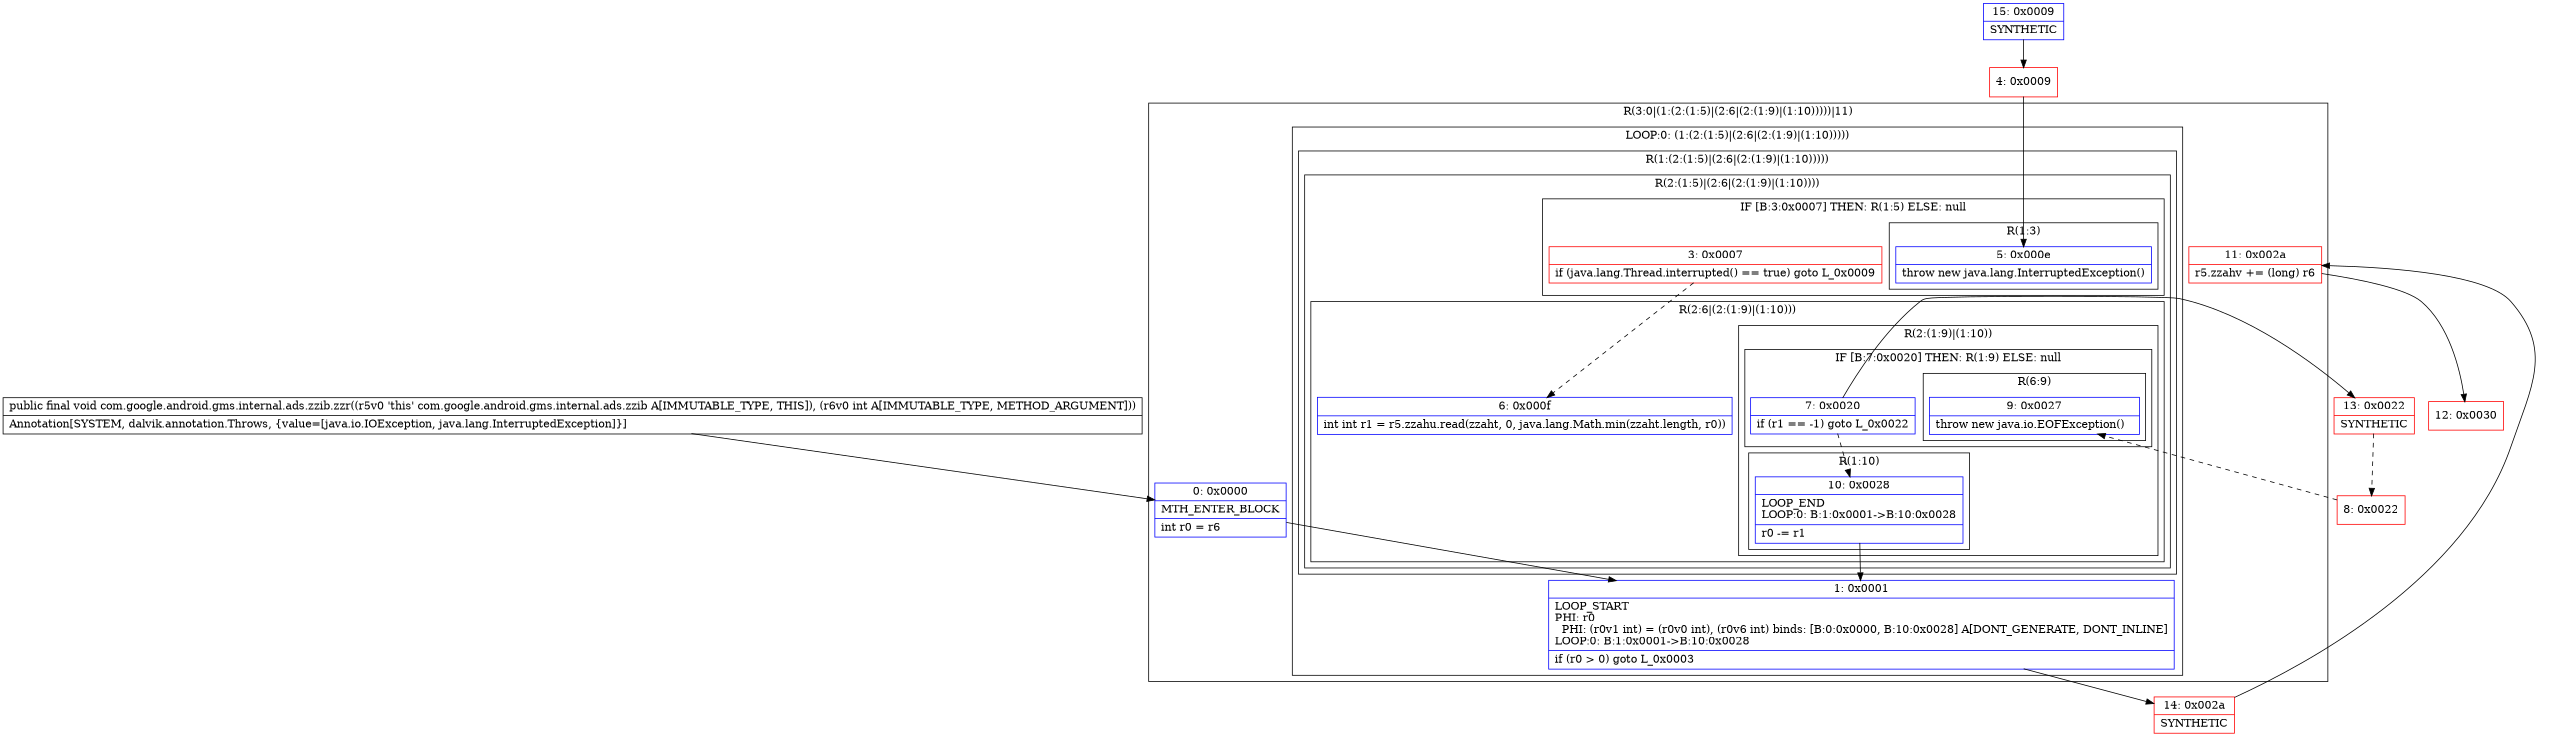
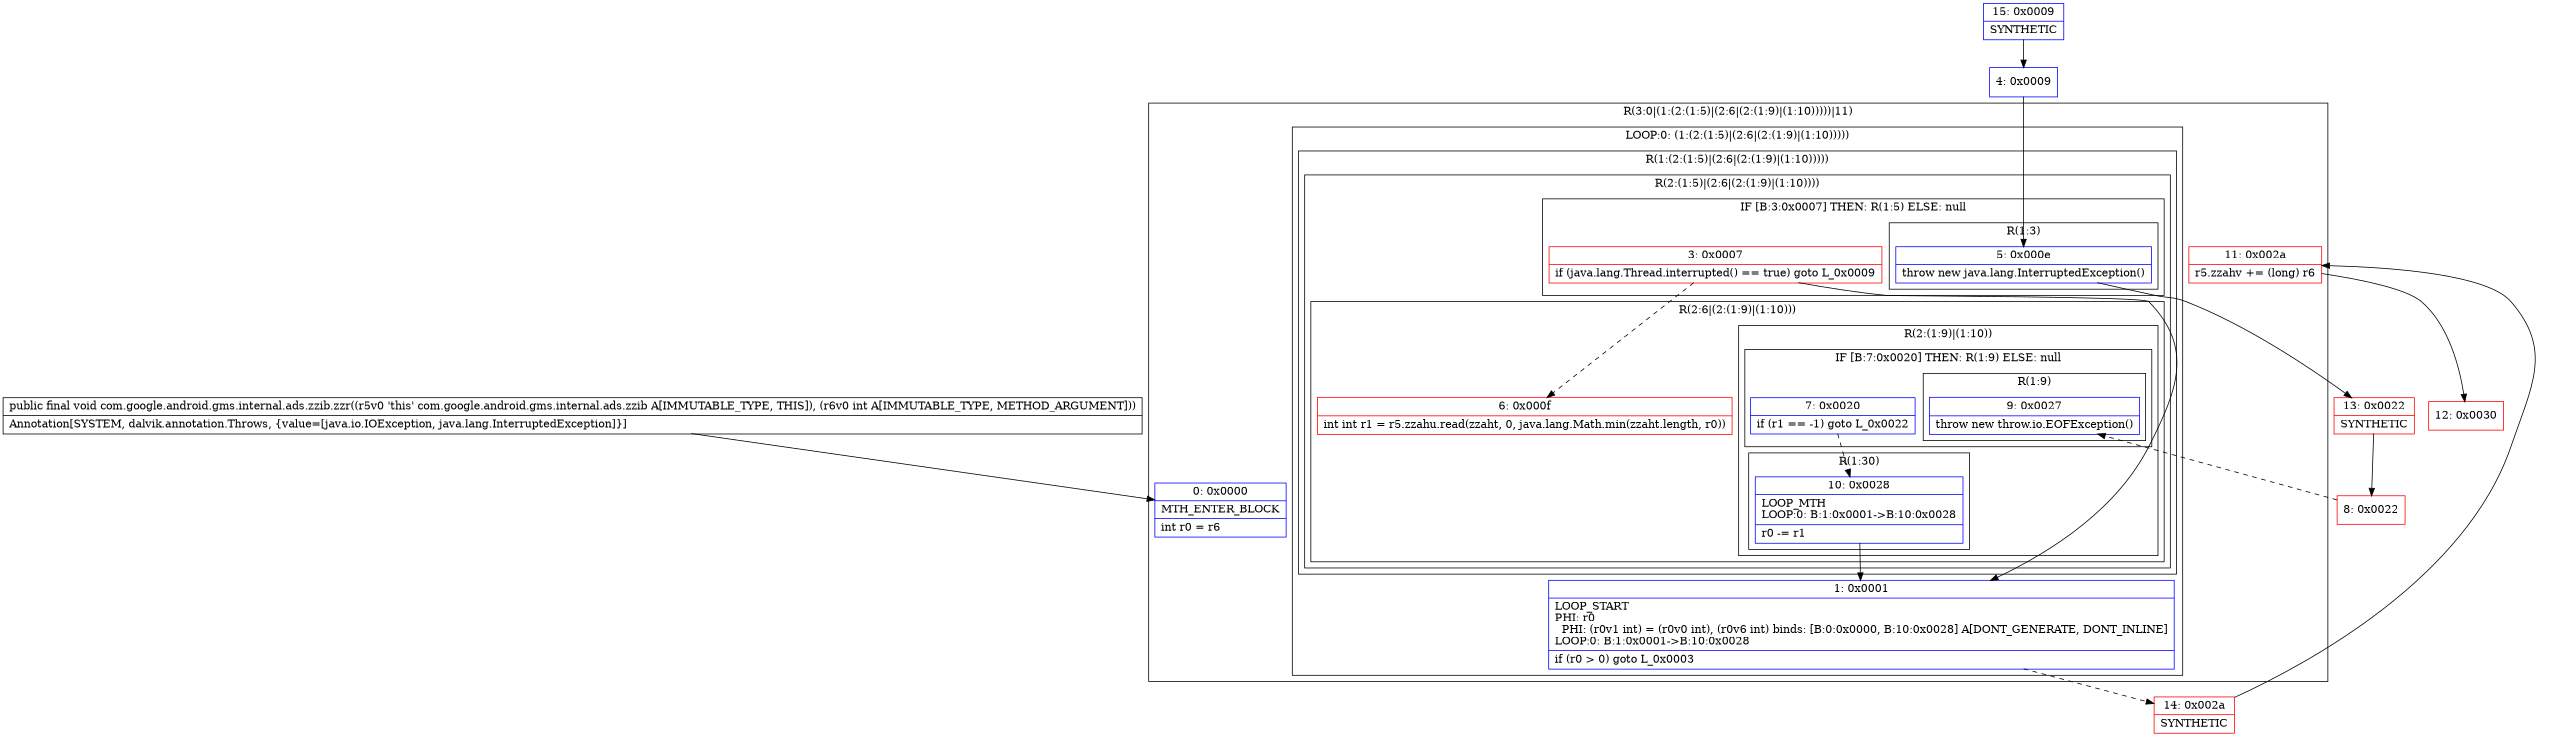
  digraph {
    node [color=blue shape=record]
    n1 [label="{5\:\ 0x000e|throw new java.lang.InterruptedException()\l}"]
    n2 [color=red label="{3\:\ 0x0007|if (java.lang.Thread.interrupted() == true) goto L_0x0009\l}"]
-   n3 [label="{9\:\ 0x0027|throw new java.io.EOFException()\l}"]
+   n3 [label="{9\:\ 0x0027|throw new throw.io.EOFException()\l}"]
    n4 [label="{7\:\ 0x0020|if (r1 == \-1) goto L_0x0022\l}"]
-   n5 [label="{10\:\ 0x0028|LOOP_END\lLOOP:0: B:1:0x0001\-\>B:10:0x0028\l|r0 \-= r1\l}"]
-   n6 [label="{6\:\ 0x000f|int int r1 = r5.zzahu.read(zzaht, 0, java.lang.Math.min(zzaht.length, r0))\l}"]
+   n5 [label="{10\:\ 0x0028|LOOP_MTH\lLOOP:0: B:1:0x0001\-\>B:10:0x0028\l|r0 \-= r1\l}"]
+   n6 [color=red label="{6\:\ 0x000f|int int r1 = r5.zzahu.read(zzaht, 0, java.lang.Math.min(zzaht.length, r0))\l}"]
    n7 [label="{1\:\ 0x0001|LOOP_START\lPHI: r0 \l  PHI: (r0v1 int) = (r0v0 int), (r0v6 int) binds: [B:0:0x0000, B:10:0x0028] A[DONT_GENERATE, DONT_INLINE]\lLOOP:0: B:1:0x0001\-\>B:10:0x0028\l|if (r0 \> 0) goto L_0x0003\l}"]
    n8 [label="{0\:\ 0x0000|MTH_ENTER_BLOCK\l|int r0 = r6\l}"]
    n9 [color=red label="{11\:\ 0x002a|r5.zzahv += (long) r6\l}"]
    n10 [color=red label="{13\:\ 0x0022|SYNTHETIC\l}"]
    n11 [color=red label="{14\:\ 0x002a|SYNTHETIC\l}"]
    n12 [color=red label="{12\:\ 0x0030}"]
    n13 [label="{15\:\ 0x0009|SYNTHETIC\l}"]
-   n14 [color=red label="{4\:\ 0x0009}"]
+   n14 [label="{4\:\ 0x0009}"]
    n15 [color=red label="{8\:\ 0x0022}"]
    n16 [label="{public final void com.google.android.gms.internal.ads.zzib.zzr((r5v0 'this' com.google.android.gms.internal.ads.zzib A[IMMUTABLE_TYPE, THIS]), (r6v0 int A[IMMUTABLE_TYPE, METHOD_ARGUMENT]))  | Annotation[SYSTEM, dalvik.annotation.Throws, \{value=[java.io.IOException, java.lang.InterruptedException]\}]\l}" color=""]
    subgraph cluster_1 {
      label="R(3:0|(1:(2:(1:5)|(2:6|(2:(1:9)|(1:10)))))|11)"
      n8
      n9
      subgraph cluster_2 {
        label="LOOP:0: (1:(2:(1:5)|(2:6|(2:(1:9)|(1:10)))))"
        n7
        subgraph cluster_3 {
          label="R(1:(2:(1:5)|(2:6|(2:(1:9)|(1:10)))))"
          subgraph cluster_4 {
            label="R(2:(1:5)|(2:6|(2:(1:9)|(1:10))))"
            subgraph cluster_5 {
              label="IF [B:3:0x0007] THEN: R(1:5) ELSE: null"
              n2
              subgraph cluster_6 {
                label="R(1:3)"
                n1
              }
            }
            subgraph cluster_7 {
              label="R(2:6|(2:(1:9)|(1:10)))"
              n6
              subgraph cluster_8 {
                label="R(2:(1:9)|(1:10))"
                subgraph cluster_9 {
                  label="IF [B:7:0x0020] THEN: R(1:9) ELSE: null"
                  n4
                  subgraph cluster_10 {
-                   label="R(6:9)"
+                   label="R(1:9)"
                    n3
                  }
                }
                subgraph cluster_11 {
-                 label="R(1:10)"
+                 label="R(1:30)"
                  n5
                }
              }
            }
          }
        }
      }
    }
    n2 -> n6 [style=dashed]
    n4 -> n5 [style=dashed]
-   n4 -> n10
+   n1 -> n10
    n5 -> n7
-   n7 -> n11 [style=solid]
-   n8 -> n7
+   n7 -> n11 [style=dashed]
+   n2 -> n7
    n9 -> n12
-   n10 -> n15 [style=dashed]
+   n10 -> n15
    n11 -> n9
    n13 -> n14
    n14 -> n1
    n15 -> n3 [style=dashed]
    n16 -> n8
  }
